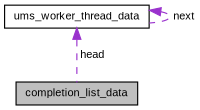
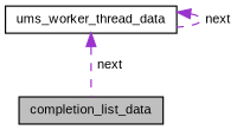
  digraph {
    fontname="Liberation Sans"
    node [color=black fontname="Liberation Sans" fontsize=10 shape=record style=filled]
    edge [color=darkorchid3 dir=back fontname="Liberation Sans" fontsize=10 labelfontname=Helvetica labelfontsize=10 style=dashed]
    n1 [fillcolor=grey75 fontcolor=black height=0.2 label=completion_list_data width=0.4]
    n2 [fillcolor=white height=0.2 label=ums_worker_thread_data width=0.4]
-   n2 -> n1 [label=" head"]
+   n2 -> n1 [label=" next"]
    n2 -> n2 [label=" next"]
  }
